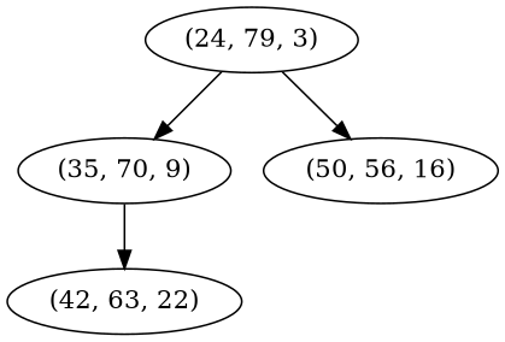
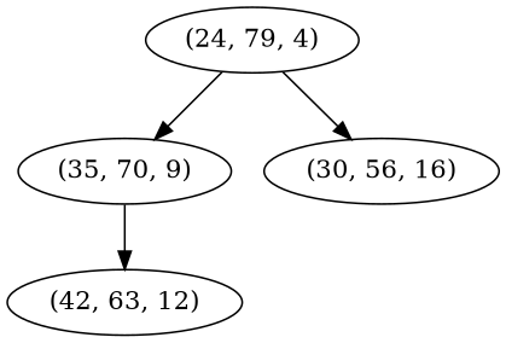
  digraph {
-   "(24, 79, 4)" [label="(24, 79, 3)"]
+   "(24, 79, 4)"
    "(35, 70, 9)"
-   "(50, 56, 16)"
-   "(42, 63, 12)" [label="(42, 63, 22)"]
+   "(50, 56, 16)" [label="(30, 56, 16)"]
+   "(42, 63, 12)"
    "(24, 79, 4)" -> "(35, 70, 9)"
    "(24, 79, 4)" -> "(50, 56, 16)"
    "(35, 70, 9)" -> "(42, 63, 12)"
  }
